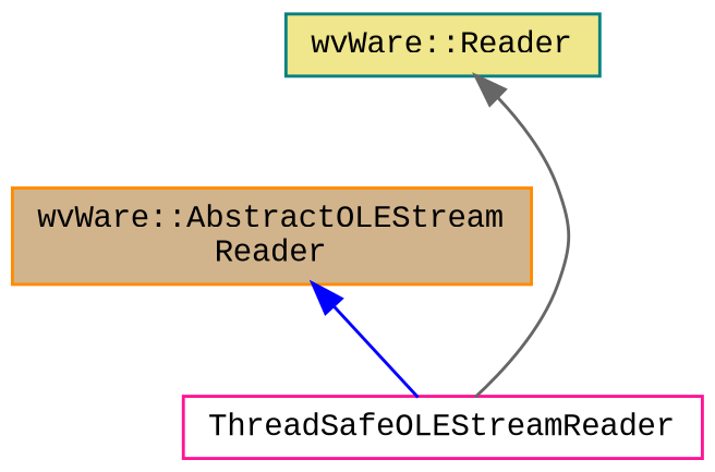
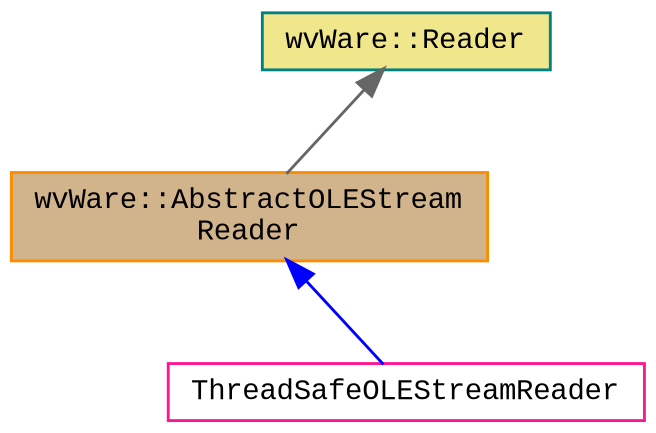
  digraph {
    fontname="Liberation Mono"
    node [fontname="Liberation Mono" fontsize=10 shape=record style=filled]
    edge [dir=back fontname="Liberation Mono" fontsize=10 labelfontname=Helvetica labelfontsize=10 style=solid]
    n1 [color=darkorange fillcolor=tan fontcolor=black height=0.2 label="wvWare::AbstractOLEStream\lReader" width=0.4]
    n2 [color=deeppink fillcolor=white height=0.2 label=ThreadSafeOLEStreamReader width=0.4]
    n3 [color=teal fillcolor=khaki height=0.2 label="wvWare::Reader" width=0.4]
    n1 -> n2 [color=blue]
-   n3 -> n2 [color=gray40]
+   n3 -> n1 [color=gray40]
  }
